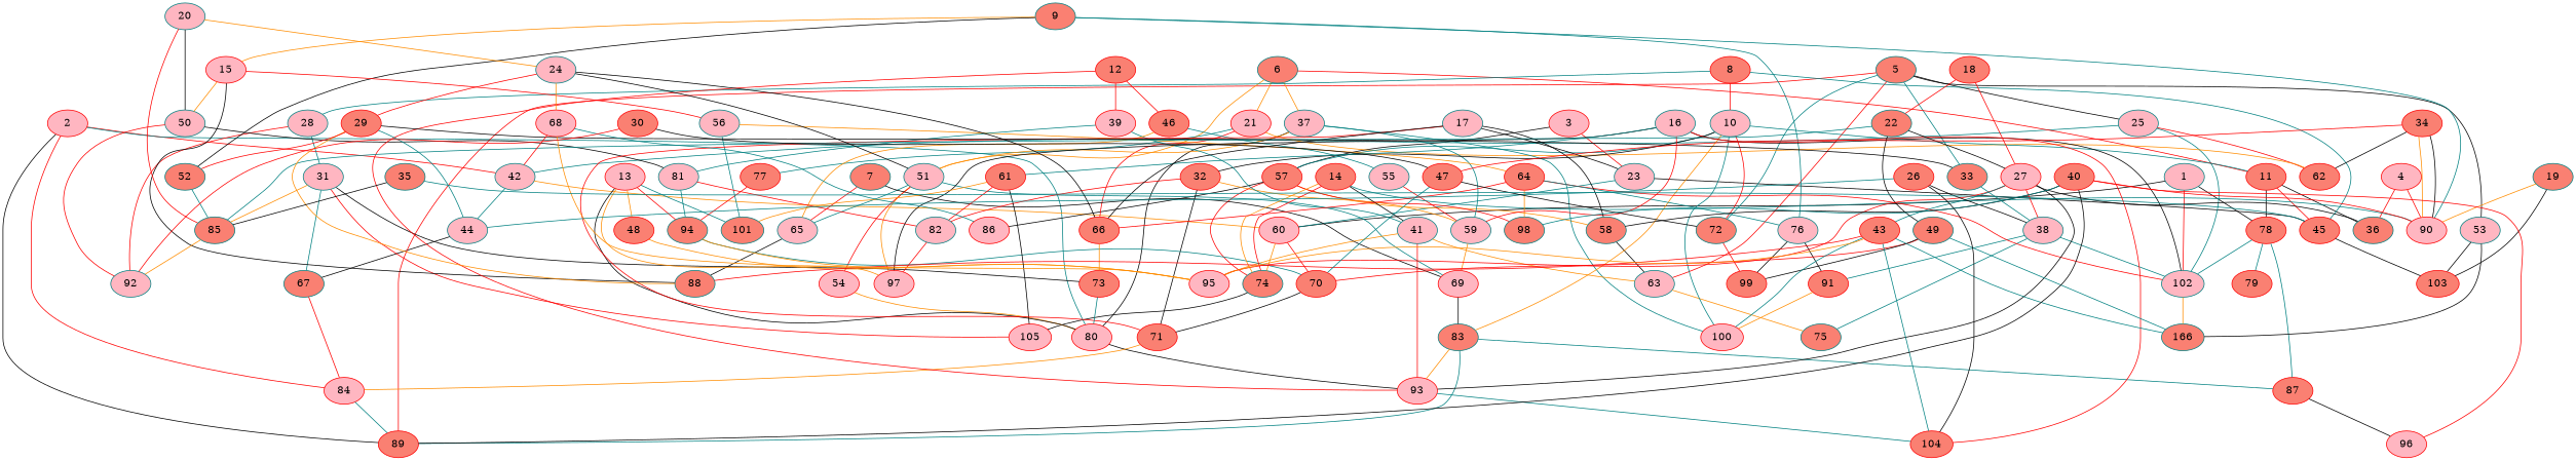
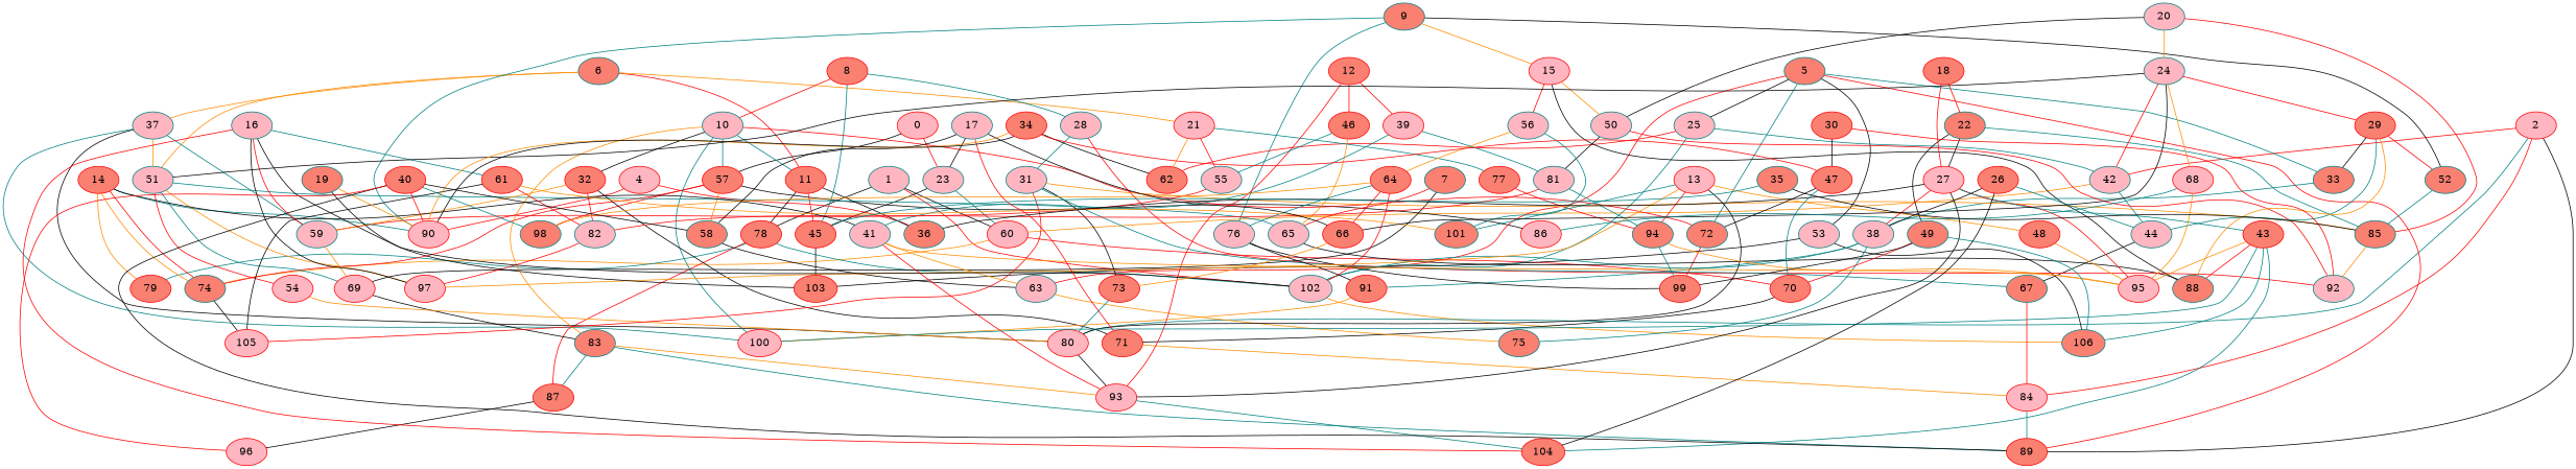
  graph {
    node [color=red fillcolor=salmon style=filled]
    edge [color=black]
    1 [color=teal fillcolor=lightpink]
    60 [fillcolor=lightpink]
    78
    102 [color=teal fillcolor=lightpink]
    74 [color=teal]
    70
    79
    87
-   106 [color=teal label=166]
+   106 [color=teal]
    2 [fillcolor=lightpink]
    42 [color=teal fillcolor=lightpink]
    80 [fillcolor=lightpink]
    84 [fillcolor=lightpink]
    89
    44 [color=teal fillcolor=lightpink]
    93 [fillcolor=lightpink]
-   3 [fillcolor=lightpink]
+   3 [fillcolor=lightpink label=0]
    23 [color=teal fillcolor=lightpink]
    57
    45
    58 [color=teal]
    98 [color=teal]
    86 [fillcolor=lightpink]
    4 [fillcolor=lightpink]
    36 [color=teal]
    90 [fillcolor=lightpink]
    5 [color=teal]
    25 [color=teal fillcolor=lightpink]
    33 [color=teal]
    53 [color=teal fillcolor=lightpink]
    63 [color=teal fillcolor=lightpink]
    72 [color=teal]
    62
    38 [color=teal fillcolor=lightpink]
    103
    75 [color=teal]
    99
    6 [color=teal]
    11
    21 [fillcolor=lightpink]
    37 [color=teal fillcolor=lightpink]
    51 [color=teal fillcolor=lightpink]
    55 [color=teal fillcolor=lightpink]
    77
    100 [fillcolor=lightpink]
    59 [color=teal fillcolor=lightpink]
    65 [color=teal fillcolor=lightpink]
    69 [fillcolor=lightpink]
    97 [fillcolor=lightpink]
    54 [fillcolor=lightpink]
    7 [color=teal]
    88 [color=teal]
    83 [color=teal]
    10 [color=teal fillcolor=lightpink]
    8
    28 [color=teal fillcolor=lightpink]
    32
    31 [color=teal fillcolor=lightpink]
    92 [color=teal fillcolor=lightpink]
    9 [color=teal]
    15 [fillcolor=lightpink]
    52 [color=teal]
    76 [color=teal fillcolor=lightpink]
    50 [color=teal fillcolor=lightpink]
    56 [color=teal fillcolor=lightpink]
    85 [color=teal]
    91
    71
    82 [color=teal fillcolor=lightpink]
    39 [fillcolor=lightpink]
    12
    46
    41 [color=teal fillcolor=lightpink]
    81 [color=teal fillcolor=lightpink]
    104
    13 [fillcolor=lightpink]
    48
    94 [color=teal]
    101 [color=teal]
    95 [fillcolor=lightpink]
    14
    105 [fillcolor=lightpink]
    64
    16 [color=teal fillcolor=lightpink]
    61
    17 [color=teal fillcolor=lightpink]
    66
    73
    22 [color=teal]
    18
    27 [fillcolor=lightpink]
    49 [color=teal]
    43
    19 [color=teal]
    20 [color=teal fillcolor=lightpink]
    24 [color=teal fillcolor=lightpink]
    29
    68 [fillcolor=lightpink]
    26
    67 [color=teal]
    30
    47
    34
    35 [color=teal]
    40
    96 [fillcolor=lightpink]
    1 -- 60
    1 -- 78
    1 -- 102 [color=red]
    60 -- 74 [color=darkorange]
    60 -- 70 [color=red]
    78 -- 102 [color=teal]
    78 -- 79 [color=teal]
-   78 -- 87 [color=teal]
+   78 -- 87 [color=red]
    102 -- 106 [color=darkorange]
    74 -- 105
    70 -- 71
    87 -- 96
    2 -- 42 [color=red]
    2 -- 80 [color=teal]
    2 -- 84 [color=red]
    2 -- 89
    42 -- 60 [color=darkorange]
    42 -- 44 [color=teal]
    80 -- 93
    84 -- 89 [color=teal]
    44 -- 67
    93 -- 104 [color=teal]
    3 -- 23 [color=red]
    3 -- 57
    23 -- 60 [color=teal]
    23 -- 45
    57 -- 74 [color=red]
    57 -- 58 [color=darkorange]
    57 -- 98 [color=red]
    57 -- 86
    45 -- 103
    58 -- 63
    4 -- 36 [color=red]
    4 -- 90 [color=red]
    5 -- 89 [color=red]
    5 -- 25
    5 -- 33 [color=teal]
    5 -- 53
    5 -- 63 [color=red]
    5 -- 72 [color=teal]
    25 -- 102 [color=teal]
    25 -- 42 [color=teal]
    25 -- 62 [color=red]
    33 -- 38 [color=teal]
    53 -- 106
    53 -- 103
    63 -- 75 [color=darkorange]
    72 -- 99 [color=red]
    38 -- 102 [color=teal]
    38 -- 75 [color=teal]
    38 -- 91 [color=teal]
    6 -- 11 [color=red]
    6 -- 21 [color=darkorange]
    6 -- 37 [color=darkorange]
    6 -- 51 [color=darkorange]
    11 -- 78
    11 -- 45 [color=red]
    11 -- 36
    21 -- 62 [color=darkorange]
-   21 -- 66 [color=red]
+   21 -- 55 [color=red]
    21 -- 77 [color=teal]
    37 -- 80
    37 -- 51 [color=darkorange]
    37 -- 100 [color=teal]
    37 -- 59 [color=teal]
    51 -- 65 [color=teal]
    51 -- 69 [color=teal]
    51 -- 97 [color=darkorange]
    51 -- 54 [color=red]
    55 -- 59 [color=red]
    77 -- 94 [color=red]
    59 -- 69 [color=darkorange]
    65 -- 88
    69 -- 83
    54 -- 80 [color=darkorange]
    7 -- 65 [color=red]
    7 -- 69
    83 -- 87 [color=teal]
    83 -- 89 [color=teal]
    83 -- 93 [color=darkorange]
    10 -- 57 [color=teal]
    10 -- 72 [color=red]
    10 -- 11 [color=teal]
    10 -- 100 [color=teal]
    10 -- 83 [color=darkorange]
    10 -- 32
    8 -- 45 [color=teal]
    8 -- 10 [color=red]
    8 -- 28 [color=teal]
    28 -- 31 [color=teal]
    28 -- 92 [color=red]
    32 -- 59 [color=darkorange]
    32 -- 71
    32 -- 82 [color=red]
    31 -- 85 [color=darkorange]
    31 -- 105 [color=red]
    31 -- 73
    31 -- 67 [color=teal]
    9 -- 90 [color=teal]
    9 -- 15 [color=darkorange]
    9 -- 52
    9 -- 76 [color=teal]
    15 -- 88
    15 -- 50 [color=darkorange]
    15 -- 56 [color=red]
    52 -- 85 [color=teal]
    76 -- 99
    76 -- 91
    50 -- 92 [color=red]
    50 -- 81
    56 -- 101 [color=teal]
    56 -- 64 [color=darkorange]
    85 -- 92 [color=darkorange]
    91 -- 100 [color=darkorange]
    71 -- 84 [color=darkorange]
    82 -- 97 [color=red]
    39 -- 41 [color=teal]
    39 -- 81 [color=teal]
    12 -- 93 [color=red]
    12 -- 39 [color=red]
    12 -- 46 [color=red]
    46 -- 55 [color=teal]
    46 -- 65 [color=darkorange]
    41 -- 93 [color=red]
    41 -- 63 [color=darkorange]
    41 -- 95 [color=darkorange]
    81 -- 82 [color=red]
    81 -- 94 [color=teal]
    13 -- 80
    13 -- 97 [color=darkorange]
    13 -- 48 [color=darkorange]
    13 -- 94 [color=red]
    13 -- 101 [color=teal]
    48 -- 95 [color=darkorange]
-   94 -- 70 [color=teal]
+   94 -- 99 [color=teal]
    94 -- 95 [color=darkorange]
    14 -- 74 [color=darkorange]
    14 -- 74 [color=red]
+   14 -- 79 [color=darkorange]
    14 -- 90 [color=teal]
    14 -- 41
    64 -- 102 [color=red]
    64 -- 98 [color=darkorange]
    64 -- 76 [color=teal]
    64 -- 66 [color=red]
    16 -- 102
    16 -- 59 [color=red]
    16 -- 97
    16 -- 104 [color=red]
    16 -- 61 [color=teal]
    61 -- 82 [color=red]
    61 -- 101 [color=darkorange]
    61 -- 105
    17 -- 23
    17 -- 58
    17 -- 71 [color=red]
    17 -- 66
    66 -- 73 [color=darkorange]
    73 -- 80 [color=teal]
    22 -- 85 [color=teal]
    22 -- 27
    22 -- 49
    18 -- 22 [color=red]
    18 -- 27 [color=red]
    27 -- 93
    27 -- 36
    27 -- 38 [color=red]
    27 -- 95 [color=red]
    27 -- 43 [color=teal]
    49 -- 70 [color=red]
    49 -- 106 [color=teal]
    49 -- 99
    43 -- 106 [color=teal]
    43 -- 100 [color=teal]
    43 -- 88 [color=red]
    43 -- 104 [color=teal]
    43 -- 95 [color=darkorange]
    19 -- 90 [color=darkorange]
    19 -- 103
    20 -- 50
    20 -- 85 [color=red]
    20 -- 24 [color=darkorange]
-   68 -- 42 [color=red]
+   24 -- 42 [color=red]
    24 -- 51
    24 -- 66
    24 -- 29 [color=red]
    24 -- 68 [color=darkorange]
    29 -- 44 [color=teal]
    29 -- 33
    29 -- 88 [color=darkorange]
    29 -- 52 [color=red]
    68 -- 86 [color=teal]
    68 -- 95 [color=darkorange]
    26 -- 44 [color=teal]
    26 -- 38
    26 -- 104
    67 -- 84 [color=red]
    30 -- 92 [color=red]
    30 -- 47
    47 -- 70 [color=teal]
    47 -- 72
    34 -- 90 [color=darkorange]
    34 -- 90
    34 -- 62
    34 -- 47 [color=red]
    35 -- 45 [color=teal]
    35 -- 85
    40 -- 89
    40 -- 58
    40 -- 98 [color=teal]
    40 -- 90 [color=red]
    40 -- 96 [color=red]
  }
